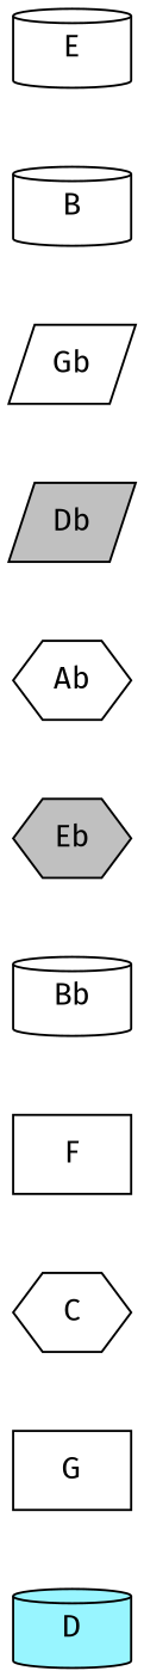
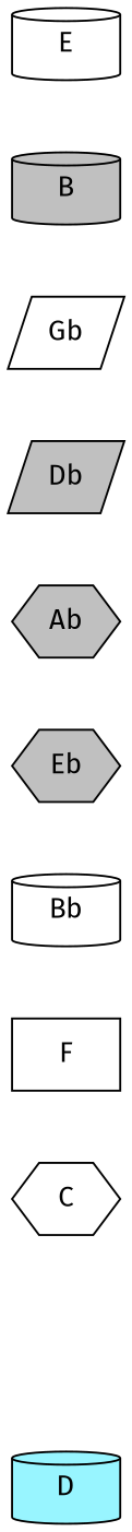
  graph {
    fontname="Fira Sans"
    mindist=.1
    node [fillcolor=white fontname="Fira Sans" margin=0 shape=cylinder style=filled]
    edge [fontname="Fira Sans" style=invis]
    E
-   B
+   B [fillcolor=gray]
    Gb [shape=parallelogram]
    Db [fillcolor=gray shape=parallelogram]
-   Ab [shape=hexagon]
+   Ab [fillcolor=gray shape=hexagon]
    Eb [fillcolor=gray shape=hexagon]
    Bb
    F [shape=box]
    C [shape=hexagon]
-   G [shape=box]
    D [fillcolor=cadetblue1]
    subgraph sub_1 {
      E
      B
      Gb
      Db
      Ab
      Eb
      Bb
      F
      C
-     G
      D
    }
    E -- B
    B -- Gb
    Gb -- Db
    Db -- Ab
    Ab -- Eb
    Eb -- Bb
    Bb -- F
    F -- C
-   C -- G
-   G -- D
  }
